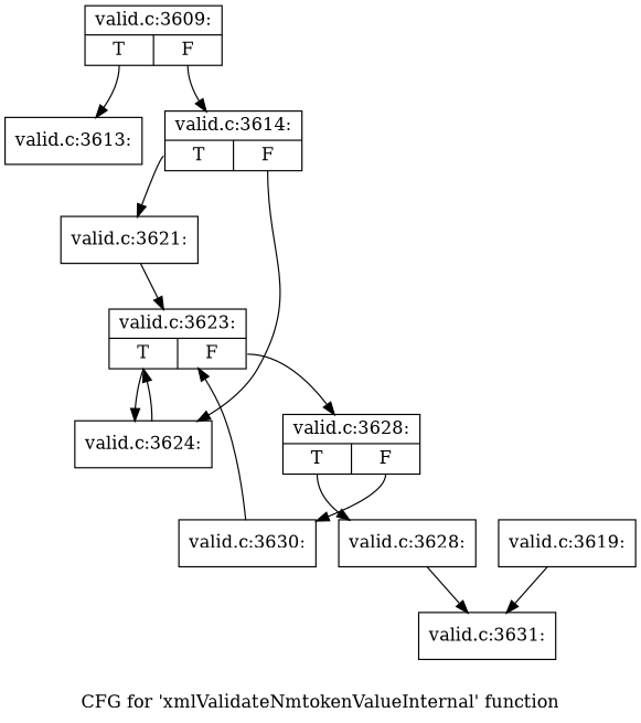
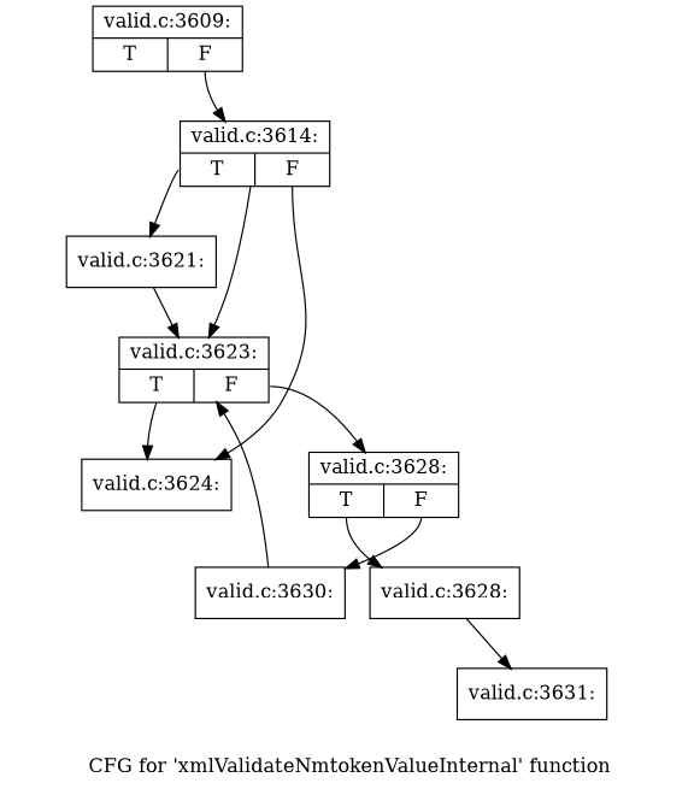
  digraph {
    label="CFG for 'xmlValidateNmtokenValueInternal' function"
    node [shape=record]
    n1 [label="{valid.c:3609:|{<s0>T|<s1>F}}"]
-   n2 [label="{valid.c:3613:}"]
    n3 [label="{valid.c:3614:|{<s0>T|<s1>F}}"]
    n4 [label="{valid.c:3621:}"]
    n5 [label="{valid.c:3624:}"]
    n6 [label="{valid.c:3631:}"]
    n7 [label="{valid.c:3623:|{<s0>T|<s1>F}}"]
-   n8 [label="{valid.c:3619:}"]
    n9 [label="{valid.c:3628:|{<s0>T|<s1>F}}"]
    n10 [label="{valid.c:3628:}"]
    n11 [label="{valid.c:3630:}"]
-   n1 -> n2 [tailport=s0]
    n1 -> n3 [tailport=s1]
    n3 -> n4 [tailport=s0]
    n3 -> n5 [tailport=s1]
    n4 -> n7
-   n5 -> n7
+   n3 -> n7
    n7 -> n5 [tailport=s0]
    n7 -> n9 [tailport=s1]
-   n8 -> n6
    n9 -> n10 [tailport=s0]
    n9 -> n11 [tailport=s1]
    n10 -> n6
    n11 -> n7
  }
